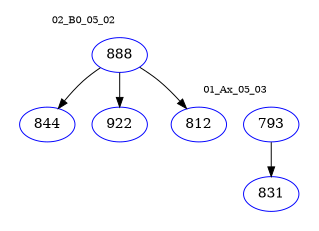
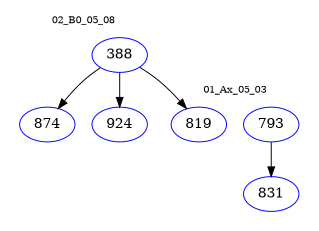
  digraph {
    node [color=blue]
    edge [color=black]
    n1 [label=793]
-   n2 [label=812]
+   n2 [label=819]
    n3 [label=831]
-   n4 [label=888]
-   n5 [label=844]
-   n6 [label=922]
+   n4 [label=388]
+   n5 [label=874]
+   n6 [label=924]
    subgraph cluster_1 {
      color=white
      fontsize=10
      label="01_Ax_05_03"
      n1
      n2
      n3
    }
    subgraph cluster_2 {
      color=white
      fontsize=10
-     label="02_B0_05_02"
+     label="02_B0_05_08"
      n4
      n5
      n6
    }
    n1 -> n3
    n4 -> n2
    n4 -> n5
    n4 -> n6
  }
